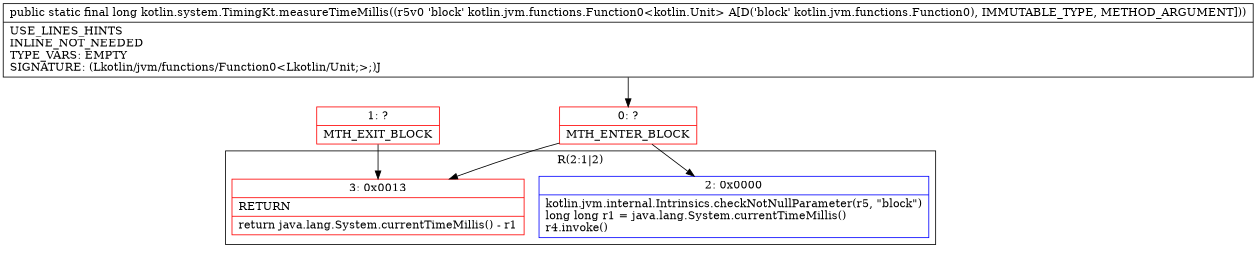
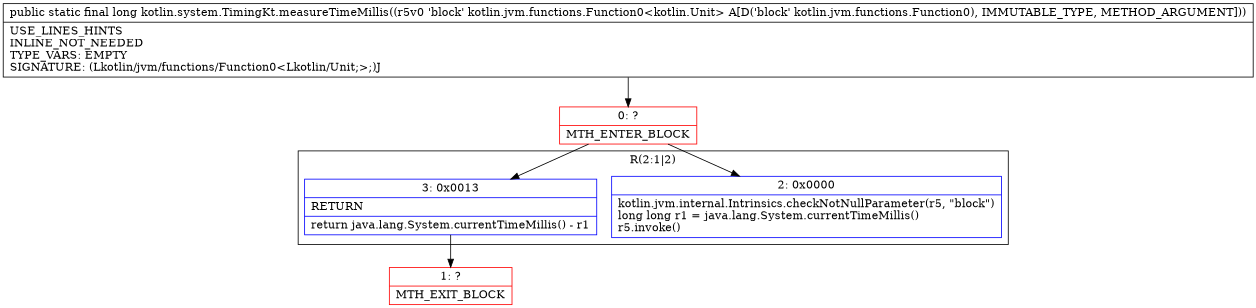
  digraph {
    node [color=blue shape=record]
-   n1 [label="{2\:\ 0x0000|kotlin.jvm.internal.Intrinsics.checkNotNullParameter(r5, \"block\")\llong long r1 = java.lang.System.currentTimeMillis()\lr4.invoke()\l}"]
-   n2 [color=red label="{3\:\ 0x0013|RETURN\l|return java.lang.System.currentTimeMillis() \- r1\l}"]
+   n1 [label="{2\:\ 0x0000|kotlin.jvm.internal.Intrinsics.checkNotNullParameter(r5, \"block\")\llong long r1 = java.lang.System.currentTimeMillis()\lr5.invoke()\l}"]
+   n2 [label="{3\:\ 0x0013|RETURN\l|return java.lang.System.currentTimeMillis() \- r1\l}"]
    n3 [color=red label="{1\:\ ?|MTH_EXIT_BLOCK\l}"]
    n4 [color=red label="{0\:\ ?|MTH_ENTER_BLOCK\l}"]
    n5 [label="{public static final long kotlin.system.TimingKt.measureTimeMillis((r5v0 'block' kotlin.jvm.functions.Function0\<kotlin.Unit\> A[D('block' kotlin.jvm.functions.Function0), IMMUTABLE_TYPE, METHOD_ARGUMENT]))  | USE_LINES_HINTS\lINLINE_NOT_NEEDED\lTYPE_VARS: EMPTY\lSIGNATURE: (Lkotlin\/jvm\/functions\/Function0\<Lkotlin\/Unit;\>;)J\l}" color=""]
    subgraph cluster_1 {
      label="R(2:1|2)"
      n1
      n2
    }
-   n3 -> n2
+   n2 -> n3
    n4 -> n1
    n4 -> n2
    n5 -> n4
  }
